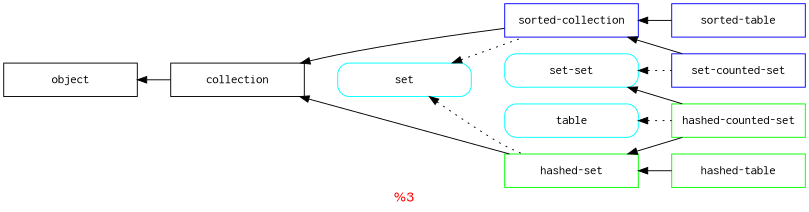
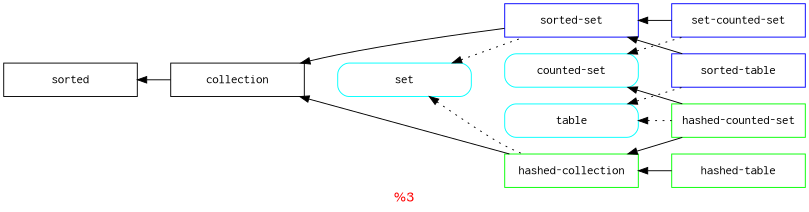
  digraph {
    fontcolor=red
    label="\G"
    rankdir=LR
    node [color=blue fontname=courier shape=rect]
    edge [dir=back]
    n1 [label="set-counted-set" width=2.0]
-   "hashed-set" [color=green width=2.0]
+   "hashed-set" [color=green width=2.0 label="hashed-collection"]
    "hashed-counted-set" [color=green width=2.0]
    "hashed-table" [color=green width=2.0]
-   "sorted-set" [width=2.0 label="sorted-collection"]
+   "sorted-set" [width=2.0]
    "sorted-table" [width=2.0]
    table [color=cyan style=rounded width=2.0]
-   "counted-set" [color=cyan style=rounded width=2.0 label="set-set"]
+   "counted-set" [color=cyan style=rounded width=2.0]
    set [color=cyan style=rounded width=2.0]
    collection [width=2.0 color=""]
-   object [width=2.0 color=""]
+   object [width=2.0 label=sorted color=""]
    "hashed-set" -> "hashed-counted-set"
    "hashed-set" -> "hashed-table"
    "sorted-set" -> n1
    "sorted-set" -> "sorted-table"
    table -> "hashed-counted-set" [style=dotted]
+   table -> "sorted-table" [style=dotted]
    "counted-set" -> n1 [style=dotted]
    "counted-set" -> "hashed-counted-set" [style=solid]
    set -> "hashed-set" [style=dotted]
    set -> "sorted-set" [style=dotted]
    collection -> "hashed-set"
    collection -> "sorted-set"
    collection -> set [style=invis]
    object -> collection
  }
